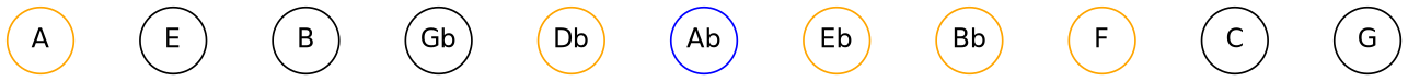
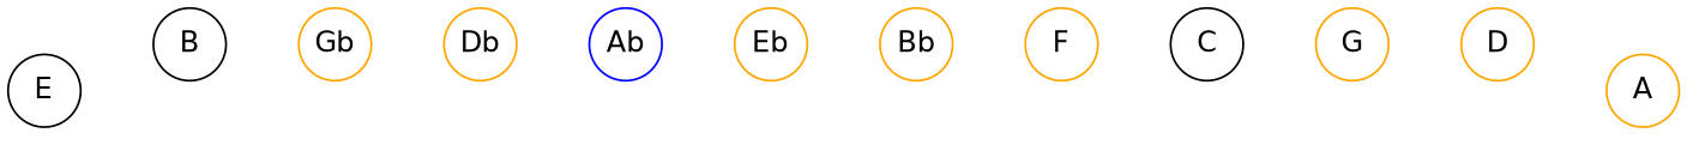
  graph {
    mindist=.1
    rankdir=LR
    node [fontname=Helvetica margin=0 shape=circle color=orange]
    edge [style=invis]
    E [color=""]
    B [color=""]
-   Gb [color=black]
+   Gb
    Db
    Ab [color=blue]
    Eb
    Bb
    F
    C [color=""]
-   G [color=""]
+   G
+   D
    A
    subgraph sub_1 {
      E
      B
      Gb
      Db
      Ab
      Eb
      Bb
      F
      C
      G
+     D
      A
    }
    E -- B
    B -- Gb
    Gb -- Db
    Db -- Ab
    Ab -- Eb
    Eb -- Bb
    Bb -- F
    F -- C
    C -- G
+   G -- D
+   D -- A
    A -- E
  }
